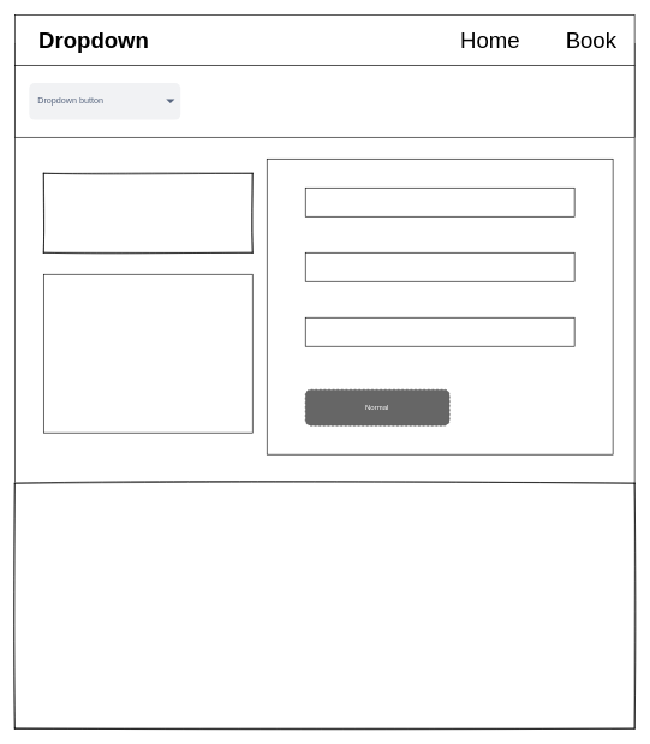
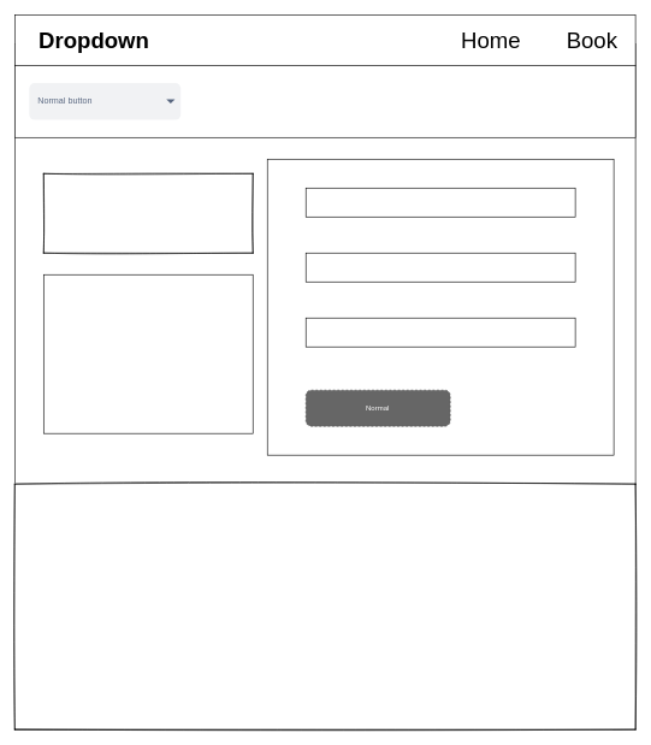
  <mxCell id="0" />
  <mxCell id="1" parent="0" />
  <mxCell id="2" value="" style="rounded=0;whiteSpace=wrap;html=1;" vertex="1" parent="1"><mxGeometry y="60" width="860" height="950" as="geometry" x="20" /></mxCell>
  <mxCell id="3" value="" style="rounded=0;whiteSpace=wrap;html=1;" vertex="1" parent="1"><mxGeometry y="20" width="860" height="70" as="geometry" x="20" /></mxCell>
  <mxCell id="4" value="" style="rounded=0;whiteSpace=wrap;html=1;" vertex="1" parent="1"><mxGeometry y="90" width="860" height="100" as="geometry" x="20" /></mxCell>
  <mxCell id="5" value="" style="rounded=0;whiteSpace=wrap;html=1;" vertex="1" parent="1"><mxGeometry x="60" y="380" width="290" height="220" as="geometry" /></mxCell>
  <mxCell id="6" value="&lt;b&gt;&lt;font style=&quot;font-size: 31px;&quot;&gt;Dropdown&lt;/font&gt;&lt;/b&gt;" style="text;html=1;strokeColor=none;fillColor=none;align=center;verticalAlign=middle;whiteSpace=wrap;rounded=0;" vertex="1" parent="1"><mxGeometry x="100" y="40" width="60" height="30" as="geometry" /></mxCell>
- <mxCell id="7" value="Dropdown button" style="rounded=1;fillColor=#F1F2F4;strokeColor=none;html=1;fontColor=#596780;align=left;fontSize=12;spacingLeft=10;sketch=0;" vertex="1" parent="1"><mxGeometry x="40" y="114.62" width="210" height="50.75" as="geometry" /></mxCell>
+ <mxCell id="7" value="Normal button" style="rounded=1;fillColor=#F1F2F4;strokeColor=none;html=1;fontColor=#596780;align=left;fontSize=12;spacingLeft=10;sketch=0;" vertex="1" parent="1"><mxGeometry x="40" y="114.62" width="210" height="50.75" as="geometry" /></mxCell>
  <mxCell id="8" value="" style="shape=triangle;direction=south;fillColor=#596780;strokeColor=none;html=1;sketch=0;fontSize=31;" vertex="1" parent="7"><mxGeometry x="1" y="0.5" width="12" height="6" relative="1" as="geometry"><mxPoint x="-20" y="-3" as="offset" /></mxGeometry></mxCell>
  <mxCell id="9" value="" style="shape=image;html=1;verticalAlign=top;verticalLabelPosition=bottom;labelBackgroundColor=#ffffff;imageAspect=0;aspect=fixed;image=https://cdn1.iconfinder.com/data/icons/birthday-58/32/Icon-Extra-04-128.png;fontSize=31;" vertex="1" parent="1"><mxGeometry x="141" y="426" width="128" height="128" as="geometry" /></mxCell>
  <mxCell id="10" value="Book" style="text;html=1;strokeColor=none;fillColor=none;align=center;verticalAlign=middle;whiteSpace=wrap;rounded=0;fontSize=31;" vertex="1" parent="1"><mxGeometry x="800" y="45" width="40" height="20" as="geometry" /></mxCell>
  <mxCell id="11" value="Home" style="text;html=1;strokeColor=none;fillColor=none;align=center;verticalAlign=middle;whiteSpace=wrap;rounded=0;fontSize=31;" vertex="1" parent="1"><mxGeometry x="650" y="40" width="60" height="30" as="geometry" /></mxCell>
  <mxCell id="12" value="" style="group" vertex="1" connectable="0" parent="1"><mxGeometry x="370" y="220" width="480" height="410" as="geometry" /></mxCell>
  <mxCell id="13" value="" style="rounded=0;whiteSpace=wrap;html=1;" vertex="1" parent="12"><mxGeometry width="480" height="410" as="geometry" /></mxCell>
  <mxCell id="14" value="" style="rounded=0;whiteSpace=wrap;html=1;" vertex="1" parent="12"><mxGeometry x="53.333" y="40" width="373.333" height="40" as="geometry" /></mxCell>
  <mxCell id="15" value="" style="rounded=0;whiteSpace=wrap;html=1;" vertex="1" parent="12"><mxGeometry x="53.333" y="130" width="373.333" height="40" as="geometry" /></mxCell>
  <mxCell id="16" value="" style="rounded=0;whiteSpace=wrap;html=1;" vertex="1" parent="12"><mxGeometry x="53.333" y="220" width="373.333" height="40" as="geometry" /></mxCell>
  <mxCell id="17" value="Normal" style="rounded=1;html=1;shadow=0;dashed=1;whiteSpace=wrap;fontSize=10;fillColor=#666666;align=center;strokeColor=#4D4D4D;fontColor=#ffffff;" vertex="1" parent="12"><mxGeometry x="53.333" y="320" width="200" height="50" as="geometry" /></mxCell>
  <mxCell id="18" value="" style="rounded=0;whiteSpace=wrap;html=1;sketch=1;fontSize=31;" vertex="1" parent="1"><mxGeometry y="670" width="860" height="340" as="geometry" x="20" /></mxCell>
  <mxCell id="19" value="" style="rounded=0;whiteSpace=wrap;html=1;sketch=1;fontSize=31;" vertex="1" parent="1"><mxGeometry x="60" y="240" width="290" height="110" as="geometry" /></mxCell>
